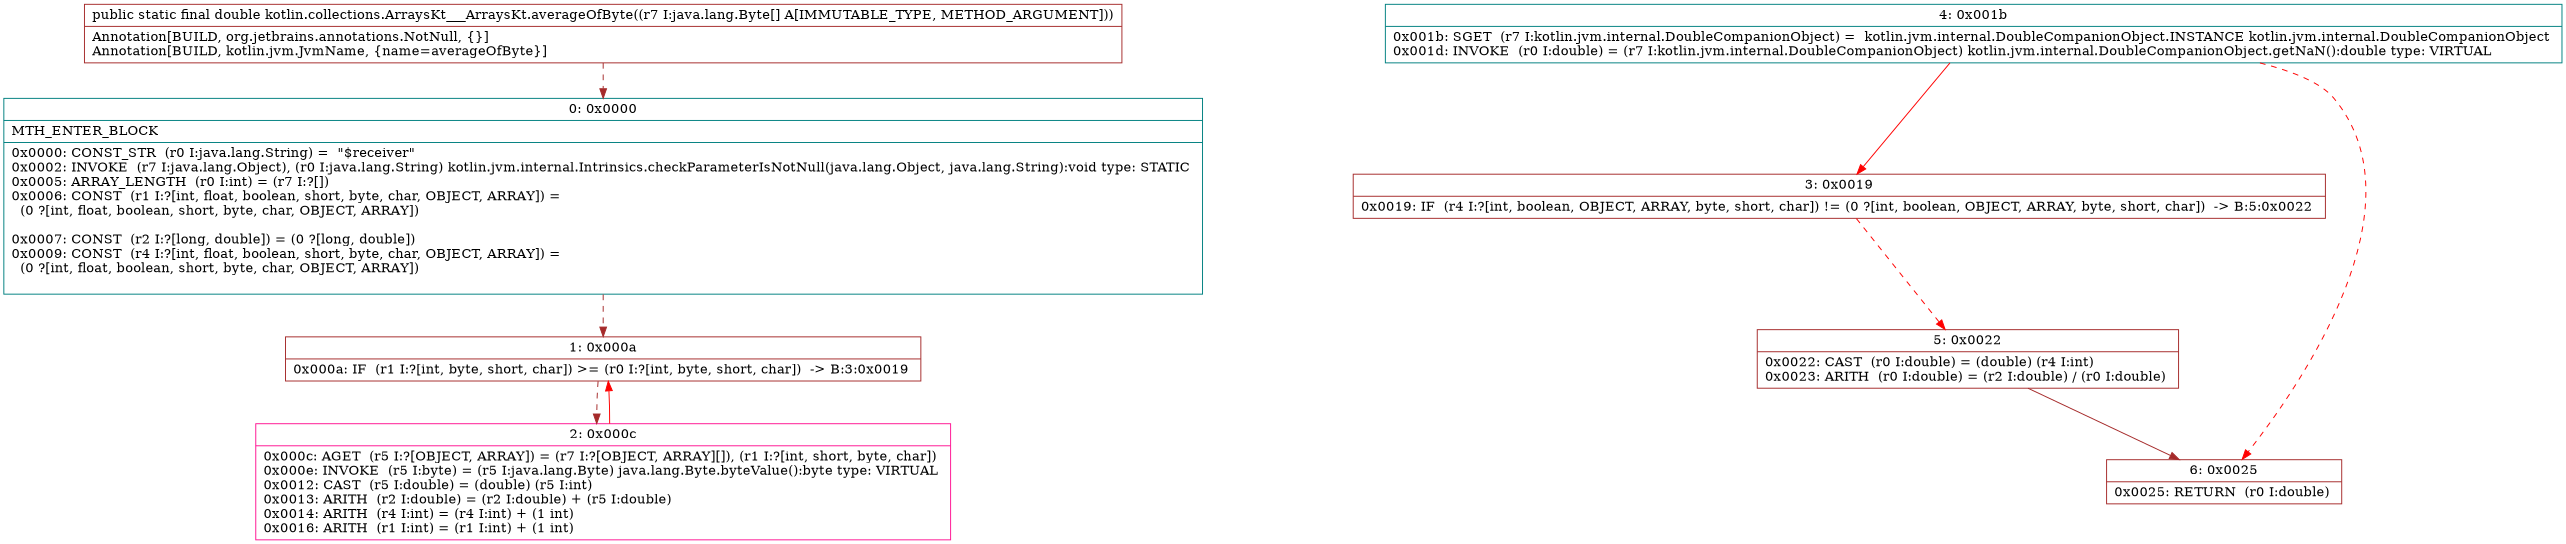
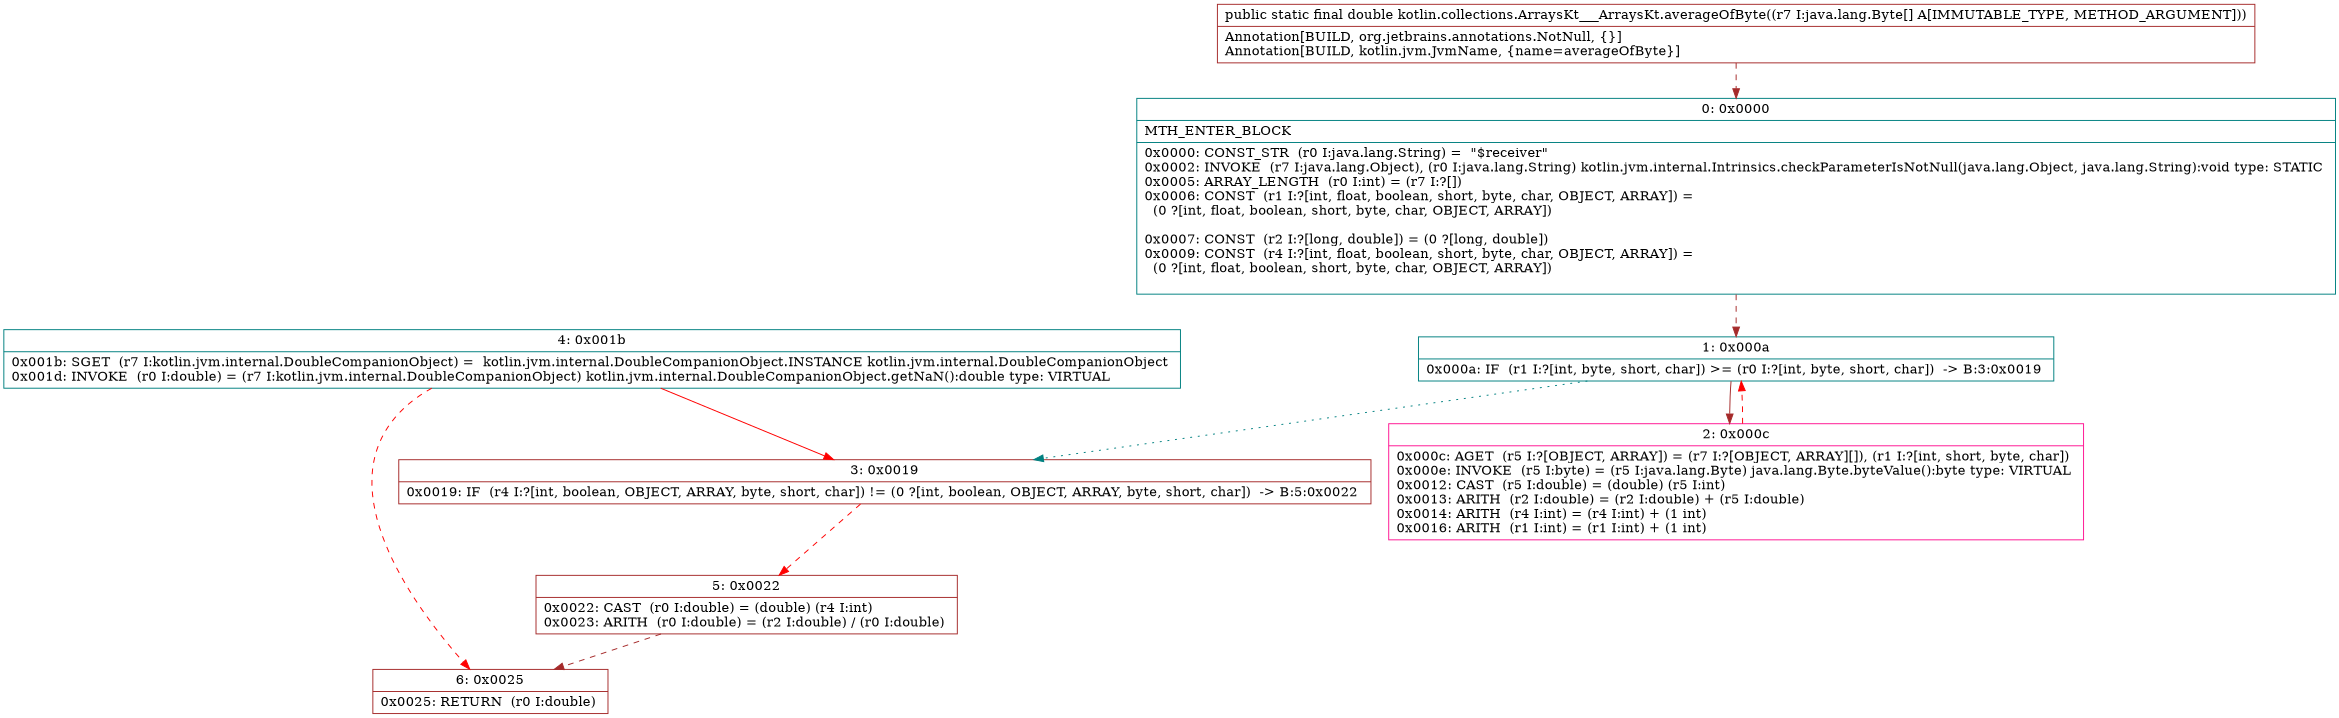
  digraph {
    node [color=brown shape=record]
    edge [color=brown style=dashed]
    n1 [color=teal label="{0\:\ 0x0000|MTH_ENTER_BLOCK\l|0x0000: CONST_STR  (r0 I:java.lang.String) =  \"$receiver\" \l0x0002: INVOKE  (r7 I:java.lang.Object), (r0 I:java.lang.String) kotlin.jvm.internal.Intrinsics.checkParameterIsNotNull(java.lang.Object, java.lang.String):void type: STATIC \l0x0005: ARRAY_LENGTH  (r0 I:int) = (r7 I:?[]) \l0x0006: CONST  (r1 I:?[int, float, boolean, short, byte, char, OBJECT, ARRAY]) = \l  (0 ?[int, float, boolean, short, byte, char, OBJECT, ARRAY])\l \l0x0007: CONST  (r2 I:?[long, double]) = (0 ?[long, double]) \l0x0009: CONST  (r4 I:?[int, float, boolean, short, byte, char, OBJECT, ARRAY]) = \l  (0 ?[int, float, boolean, short, byte, char, OBJECT, ARRAY])\l \l}"]
-   n2 [label="{1\:\ 0x000a|0x000a: IF  (r1 I:?[int, byte, short, char]) \>= (r0 I:?[int, byte, short, char])  \-\> B:3:0x0019 \l}"]
+   n2 [color=teal label="{1\:\ 0x000a|0x000a: IF  (r1 I:?[int, byte, short, char]) \>= (r0 I:?[int, byte, short, char])  \-\> B:3:0x0019 \l}"]
    n3 [color=deeppink label="{2\:\ 0x000c|0x000c: AGET  (r5 I:?[OBJECT, ARRAY]) = (r7 I:?[OBJECT, ARRAY][]), (r1 I:?[int, short, byte, char]) \l0x000e: INVOKE  (r5 I:byte) = (r5 I:java.lang.Byte) java.lang.Byte.byteValue():byte type: VIRTUAL \l0x0012: CAST  (r5 I:double) = (double) (r5 I:int) \l0x0013: ARITH  (r2 I:double) = (r2 I:double) + (r5 I:double) \l0x0014: ARITH  (r4 I:int) = (r4 I:int) + (1 int) \l0x0016: ARITH  (r1 I:int) = (r1 I:int) + (1 int) \l}"]
    n4 [label="{3\:\ 0x0019|0x0019: IF  (r4 I:?[int, boolean, OBJECT, ARRAY, byte, short, char]) != (0 ?[int, boolean, OBJECT, ARRAY, byte, short, char])  \-\> B:5:0x0022 \l}"]
    n5 [label="{5\:\ 0x0022|0x0022: CAST  (r0 I:double) = (double) (r4 I:int) \l0x0023: ARITH  (r0 I:double) = (r2 I:double) \/ (r0 I:double) \l}"]
    n6 [color=teal label="{4\:\ 0x001b|0x001b: SGET  (r7 I:kotlin.jvm.internal.DoubleCompanionObject) =  kotlin.jvm.internal.DoubleCompanionObject.INSTANCE kotlin.jvm.internal.DoubleCompanionObject \l0x001d: INVOKE  (r0 I:double) = (r7 I:kotlin.jvm.internal.DoubleCompanionObject) kotlin.jvm.internal.DoubleCompanionObject.getNaN():double type: VIRTUAL \l}"]
    n7 [label="{6\:\ 0x0025|0x0025: RETURN  (r0 I:double) \l}"]
    n8 [label="{public static final double kotlin.collections.ArraysKt___ArraysKt.averageOfByte((r7 I:java.lang.Byte[] A[IMMUTABLE_TYPE, METHOD_ARGUMENT]))  | Annotation[BUILD, org.jetbrains.annotations.NotNull, \{\}]\lAnnotation[BUILD, kotlin.jvm.JvmName, \{name=averageOfByte\}]\l}"]
    n1 -> n2
-   n2 -> n3
-   n3 -> n2 [color=red style=solid]
+   n2 -> n3 [style=solid]
+   n2 -> n4 [color=teal style=dotted]
+   n3 -> n2 [color=red]
    n4 -> n5 [color=red]
-   n5 -> n7 [style=solid]
+   n5 -> n7
    n6 -> n4 [color=red style=solid]
    n6 -> n7 [color=red]
    n8 -> n1
  }
